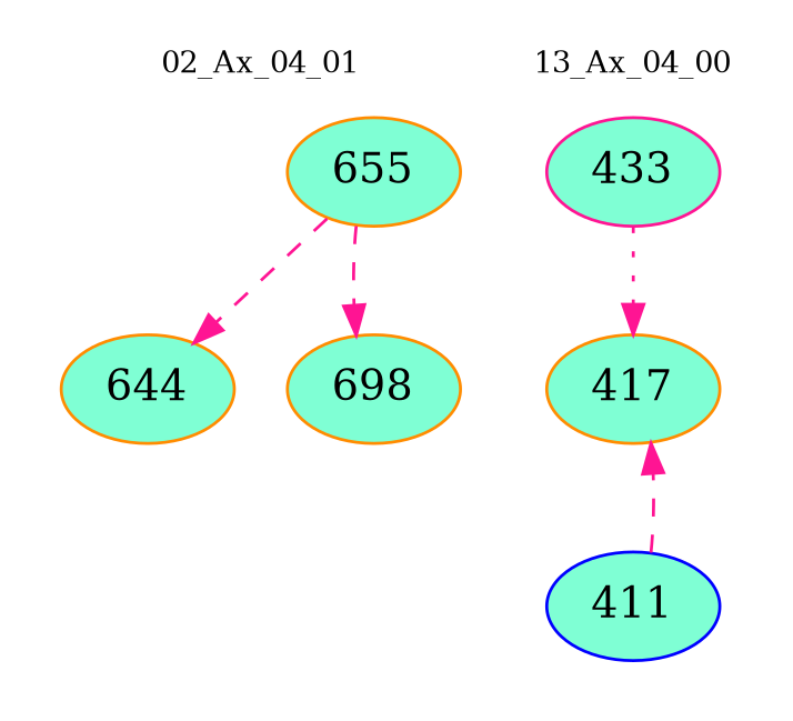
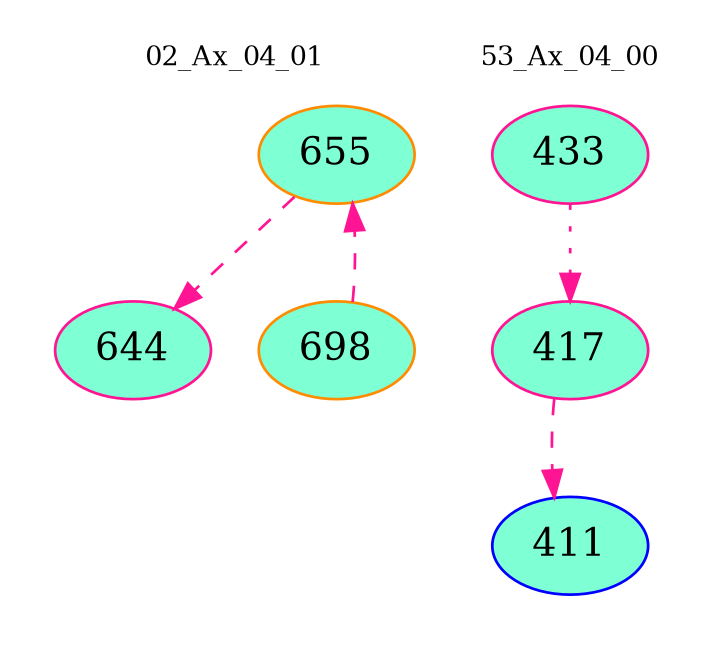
  digraph {
    node [color=darkorange fillcolor=aquamarine style=filled]
    edge [color=deeppink style=dashed]
    n1 [label=655]
-   n2 [label=644]
+   n2 [color=deeppink label=644]
    n3 [label=698]
-   n4 [label=417]
+   n4 [color=deeppink label=417]
    n5 [color=blue label=411]
    n6 [color=deeppink label=433]
    subgraph cluster_1 {
      color=white
      fontsize=10
      label="02_Ax_04_01"
      n1
      n2
      n3
    }
    subgraph cluster_2 {
      color=white
      fontsize=10
-     label="13_Ax_04_00"
+     label="53_Ax_04_00"
      n4
      n5
      n6
    }
    n1 -> n2
-   n1 -> n3
-   n5 -> n4
+   n3 -> n1
+   n4 -> n5
    n6 -> n4 [style=dotted]
  }
